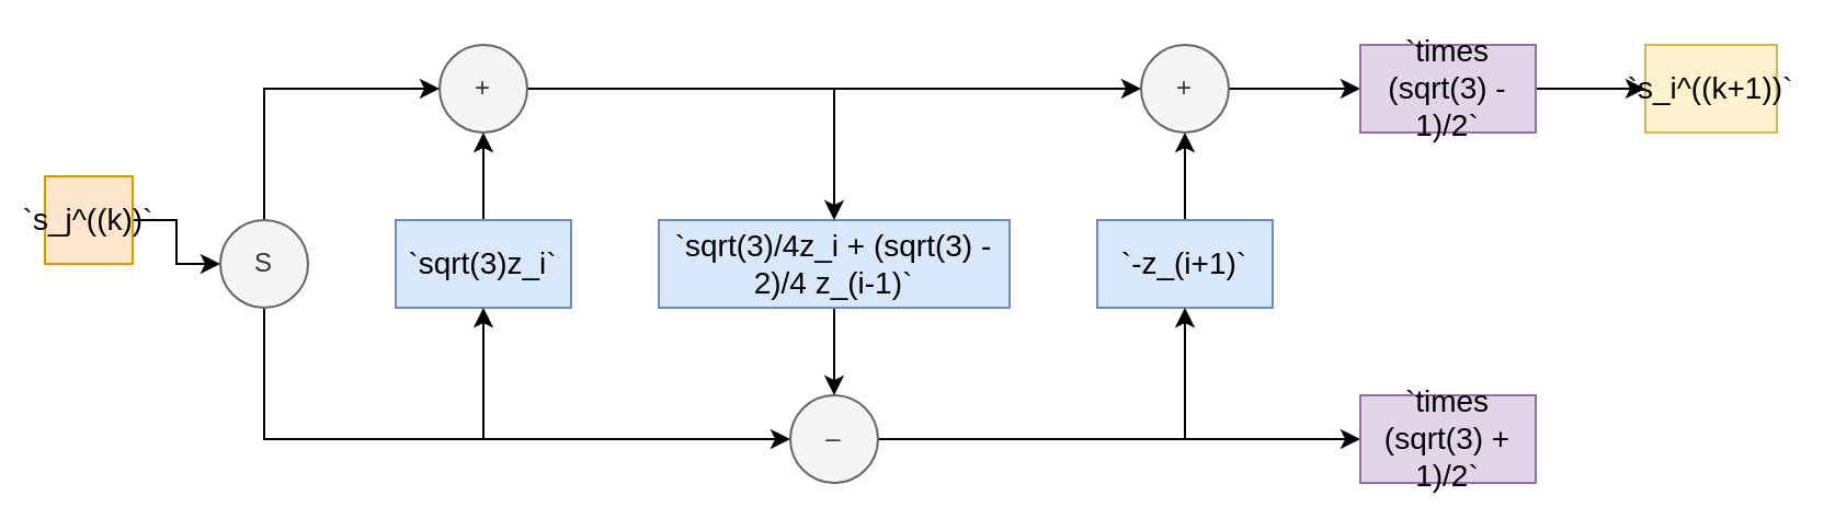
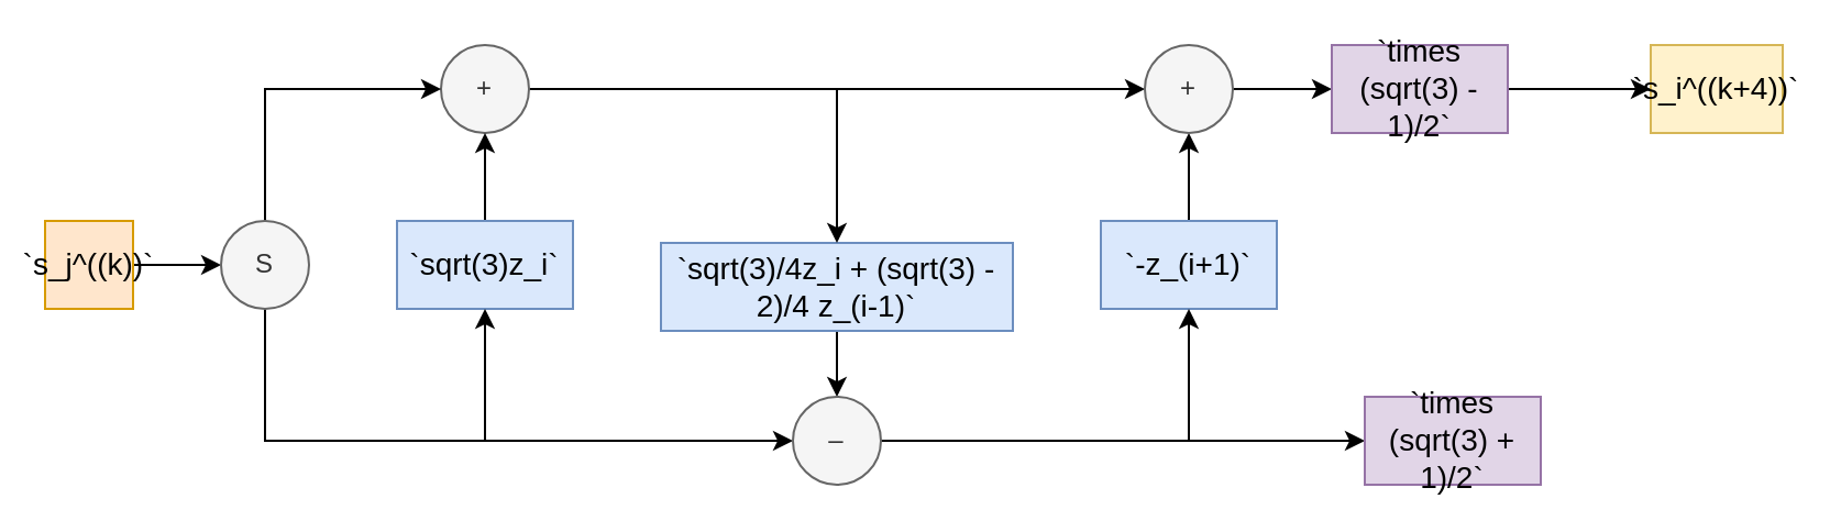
  <mxCell id="0" />
  <mxCell id="1" parent="0" />
  <mxCell id="2" style="edgeStyle=orthogonalEdgeStyle;rounded=0;orthogonalLoop=1;jettySize=auto;html=1;exitX=1;exitY=0.5;exitDx=0;exitDy=0;entryX=0;entryY=0.5;entryDx=0;entryDy=0;" parent="1" source="3" target="14" edge="1"><mxGeometry relative="1" as="geometry" /></mxCell>
- <mxCell id="3" value="`s_j^((k))`" style="rounded=0;whiteSpace=wrap;html=1;fillColor=#ffe6cc;strokeColor=#d79b00;fontFamily=Helvetica;fontSize=14;" parent="1" vertex="1"><mxGeometry x="20" y="80" width="40" height="40" as="geometry" /></mxCell>
+ <mxCell id="3" value="`s_j^((k))`" style="rounded=0;whiteSpace=wrap;html=1;fillColor=#ffe6cc;strokeColor=#d79b00;fontFamily=Helvetica;fontSize=14;" parent="1" vertex="1"><mxGeometry y="100" width="40" height="40" as="geometry" x="20" /></mxCell>
  <mxCell id="4" style="edgeStyle=orthogonalEdgeStyle;rounded=0;orthogonalLoop=1;jettySize=auto;html=1;exitX=0.5;exitY=1;exitDx=0;exitDy=0;entryX=0;entryY=0.5;entryDx=0;entryDy=0;" parent="1" source="14" target="8" edge="1"><mxGeometry relative="1" as="geometry"><mxPoint x="160" y="200" as="sourcePoint" /></mxGeometry></mxCell>
  <mxCell id="5" style="edgeStyle=orthogonalEdgeStyle;rounded=0;orthogonalLoop=1;jettySize=auto;html=1;exitX=0.5;exitY=1;exitDx=0;exitDy=0;entryX=0.5;entryY=0;entryDx=0;entryDy=0;" parent="1" source="6" target="8" edge="1"><mxGeometry relative="1" as="geometry" /></mxCell>
- <mxCell id="6" value="`sqrt(3)/4z_i + (sqrt(3) - 2)/4 z_(i-1)`" style="rounded=0;whiteSpace=wrap;html=1;fillColor=#dae8fc;strokeColor=#6c8ebf;fontFamily=Helvetica;fontSize=14;" parent="1" vertex="1"><mxGeometry x="300" y="100" width="160" height="40" as="geometry" /></mxCell>
+ <mxCell id="6" value="`sqrt(3)/4z_i + (sqrt(3) - 2)/4 z_(i-1)`" style="rounded=0;whiteSpace=wrap;html=1;fillColor=#dae8fc;strokeColor=#6c8ebf;fontFamily=Helvetica;fontSize=14;" parent="1" vertex="1"><mxGeometry x="300" y="110" width="160" height="40" as="geometry" /></mxCell>
  <mxCell id="7" style="edgeStyle=orthogonalEdgeStyle;rounded=0;orthogonalLoop=1;jettySize=auto;html=1;exitX=1;exitY=0.5;exitDx=0;exitDy=0;entryX=0;entryY=0.5;entryDx=0;entryDy=0;" edge="1" parent="1" source="8" target="22"><mxGeometry relative="1" as="geometry" /></mxCell>
  <mxCell id="8" value="–" style="ellipse;whiteSpace=wrap;html=1;aspect=fixed;fillColor=#f5f5f5;strokeColor=#666666;fontColor=#333333;" parent="1" vertex="1"><mxGeometry x="360" y="180" width="40" height="40" as="geometry" /></mxCell>
  <mxCell id="9" style="edgeStyle=orthogonalEdgeStyle;rounded=0;orthogonalLoop=1;jettySize=auto;html=1;exitX=0.5;exitY=0;exitDx=0;exitDy=0;entryX=0.5;entryY=1;entryDx=0;entryDy=0;" edge="1" parent="1" source="10" target="19"><mxGeometry relative="1" as="geometry" /></mxCell>
  <mxCell id="10" value="`-z_(i+1)`" style="rounded=0;whiteSpace=wrap;html=1;fillColor=#dae8fc;strokeColor=#6c8ebf;fontFamily=Helvetica;fontSize=14;" parent="1" vertex="1"><mxGeometry x="500" y="100" width="80" height="40" as="geometry" /></mxCell>
  <mxCell id="11" style="edgeStyle=orthogonalEdgeStyle;rounded=0;orthogonalLoop=1;jettySize=auto;html=1;exitX=1;exitY=0.5;exitDx=0;exitDy=0;entryX=0;entryY=0.5;entryDx=0;entryDy=0;" edge="1" parent="1" source="12" target="19"><mxGeometry relative="1" as="geometry" /></mxCell>
  <mxCell id="12" value="+" style="ellipse;whiteSpace=wrap;html=1;aspect=fixed;fillColor=#f5f5f5;strokeColor=#666666;fontColor=#333333;" parent="1" vertex="1"><mxGeometry x="200" y="20" width="40" height="40" as="geometry" /></mxCell>
  <mxCell id="13" style="edgeStyle=orthogonalEdgeStyle;rounded=0;orthogonalLoop=1;jettySize=auto;html=1;exitX=0.5;exitY=0;exitDx=0;exitDy=0;entryX=0;entryY=0.5;entryDx=0;entryDy=0;" parent="1" source="14" target="12" edge="1"><mxGeometry relative="1" as="geometry" /></mxCell>
  <mxCell id="14" value="S" style="ellipse;whiteSpace=wrap;html=1;aspect=fixed;fillColor=#f5f5f5;strokeColor=#666666;fontColor=#333333;" parent="1" vertex="1"><mxGeometry x="100" y="100" width="40" height="40" as="geometry" /></mxCell>
- <mxCell id="15" value="`s_i^((k+1))`" style="rounded=0;whiteSpace=wrap;html=1;fillColor=#fff2cc;strokeColor=#d6b656;fontFamily=Helvetica;fontSize=14;" parent="1" vertex="1"><mxGeometry x="750" y="20" width="60" height="40" as="geometry" /></mxCell>
+ <mxCell id="15" value="`s_i^((k+4))`" style="rounded=0;whiteSpace=wrap;html=1;fillColor=#fff2cc;strokeColor=#d6b656;fontFamily=Helvetica;fontSize=14;" parent="1" vertex="1"><mxGeometry x="750" y="20" width="60" height="40" as="geometry" /></mxCell>
  <mxCell id="16" style="edgeStyle=orthogonalEdgeStyle;rounded=0;orthogonalLoop=1;jettySize=auto;html=1;exitX=0.5;exitY=0;exitDx=0;exitDy=0;entryX=0.5;entryY=1;entryDx=0;entryDy=0;" edge="1" parent="1" source="17" target="12"><mxGeometry relative="1" as="geometry" /></mxCell>
  <mxCell id="17" value="`sqrt(3)z_i`" style="rounded=0;whiteSpace=wrap;html=1;fillColor=#dae8fc;strokeColor=#6c8ebf;fontFamily=Helvetica;fontSize=14;" vertex="1" parent="1"><mxGeometry x="180" y="100" width="80" height="40" as="geometry" /></mxCell>
  <mxCell id="18" style="edgeStyle=orthogonalEdgeStyle;rounded=0;orthogonalLoop=1;jettySize=auto;html=1;exitX=1;exitY=0.5;exitDx=0;exitDy=0;entryX=0;entryY=0.5;entryDx=0;entryDy=0;" edge="1" parent="1" source="19" target="21"><mxGeometry relative="1" as="geometry" /></mxCell>
  <mxCell id="19" value="+" style="ellipse;whiteSpace=wrap;html=1;aspect=fixed;fillColor=#f5f5f5;strokeColor=#666666;fontColor=#333333;" vertex="1" parent="1"><mxGeometry x="520" y="20" width="40" height="40" as="geometry" /></mxCell>
  <mxCell id="20" style="edgeStyle=orthogonalEdgeStyle;rounded=0;orthogonalLoop=1;jettySize=auto;html=1;exitX=1;exitY=0.5;exitDx=0;exitDy=0;entryX=0;entryY=0.5;entryDx=0;entryDy=0;" edge="1" parent="1" source="21" target="15"><mxGeometry relative="1" as="geometry" /></mxCell>
- <mxCell id="21" value="`times (sqrt(3) - 1)/2`" style="rounded=0;whiteSpace=wrap;html=1;fillColor=#e1d5e7;strokeColor=#9673a6;fontFamily=Helvetica;fontSize=14;" vertex="1" parent="1"><mxGeometry x="620" y="20" width="80" height="40" as="geometry" /></mxCell>
+ <mxCell id="21" value="`times (sqrt(3) - 1)/2`" style="rounded=0;whiteSpace=wrap;html=1;fillColor=#e1d5e7;strokeColor=#9673a6;fontFamily=Helvetica;fontSize=14;" vertex="1" parent="1"><mxGeometry x="605" y="20" width="80" height="40" as="geometry" /></mxCell>
  <mxCell id="22" value="`times (sqrt(3) + 1)/2`" style="rounded=0;whiteSpace=wrap;html=1;fillColor=#e1d5e7;strokeColor=#9673a6;fontFamily=Helvetica;fontSize=14;" vertex="1" parent="1"><mxGeometry x="620" y="180" width="80" height="40" as="geometry" /></mxCell>
  <mxCell id="23" value="" style="endArrow=classic;html=1;entryX=0.5;entryY=1;entryDx=0;entryDy=0;" edge="1" parent="1" target="10"><mxGeometry width="50" height="50" relative="1" as="geometry"><mxPoint x="540" y="200" as="sourcePoint" /><mxPoint x="560" y="190" as="targetPoint" /></mxGeometry></mxCell>
  <mxCell id="24" value="" style="endArrow=classic;html=1;entryX=0.5;entryY=0;entryDx=0;entryDy=0;" edge="1" parent="1" target="6"><mxGeometry width="50" height="50" relative="1" as="geometry"><mxPoint x="380" y="40" as="sourcePoint" /><mxPoint x="530" y="60" as="targetPoint" /></mxGeometry></mxCell>
  <mxCell id="25" value="" style="endArrow=none;html=1;exitX=0.5;exitY=1;exitDx=0;exitDy=0;startArrow=classic;startFill=1;endFill=0;" edge="1" parent="1" source="17"><mxGeometry width="50" height="50" relative="1" as="geometry"><mxPoint x="480" y="110" as="sourcePoint" /><mxPoint x="220" y="200" as="targetPoint" /></mxGeometry></mxCell>
